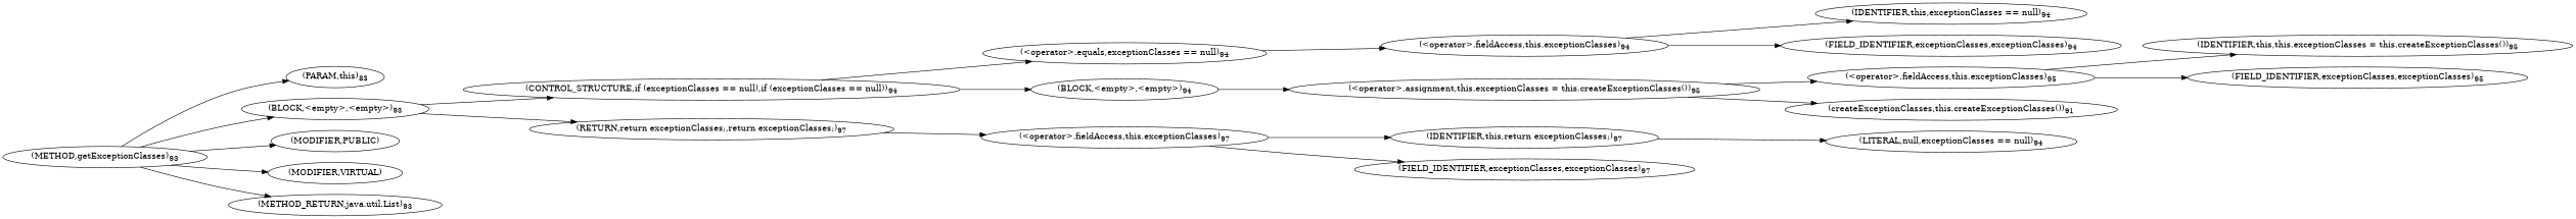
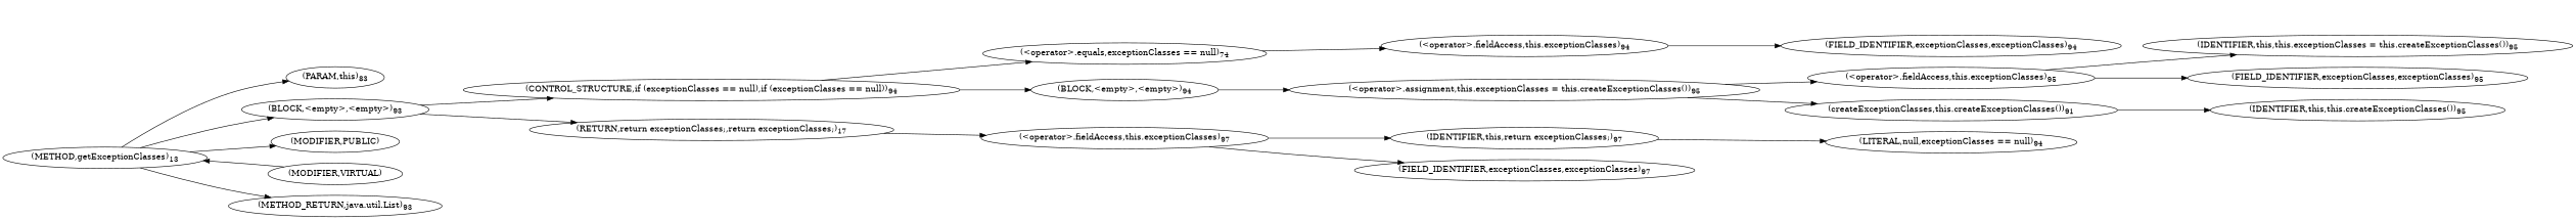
  digraph {
    rankdir=LR
-   n1 [label=<(METHOD,getExceptionClasses)<SUB>93</SUB>>]
+   n1 [label=<(METHOD,getExceptionClasses)<SUB>13</SUB>>]
    n2 [label=<(PARAM,this)<SUB>83</SUB>>]
    n3 [label=<(BLOCK,&lt;empty&gt;,&lt;empty&gt;)<SUB>93</SUB>>]
    n4 [label=<(MODIFIER,PUBLIC)>]
    n5 [label=<(MODIFIER,VIRTUAL)>]
    n6 [label=<(METHOD_RETURN,java.util.List)<SUB>93</SUB>>]
    n7 [label=<(CONTROL_STRUCTURE,if (exceptionClasses == null),if (exceptionClasses == null))<SUB>94</SUB>>]
-   n8 [label=<(RETURN,return exceptionClasses;,return exceptionClasses;)<SUB>97</SUB>>]
-   n9 [label=<(&lt;operator&gt;.equals,exceptionClasses == null)<SUB>94</SUB>>]
+   n8 [label=<(RETURN,return exceptionClasses;,return exceptionClasses;)<SUB>17</SUB>>]
+   n9 [label=<(&lt;operator&gt;.equals,exceptionClasses == null)<SUB>74</SUB>>]
    n10 [label=<(BLOCK,&lt;empty&gt;,&lt;empty&gt;)<SUB>94</SUB>>]
    n11 [label=<(&lt;operator&gt;.fieldAccess,this.exceptionClasses)<SUB>97</SUB>>]
    n12 [label=<(&lt;operator&gt;.fieldAccess,this.exceptionClasses)<SUB>94</SUB>>]
    n13 [label=<(&lt;operator&gt;.assignment,this.exceptionClasses = this.createExceptionClasses())<SUB>95</SUB>>]
-   n14 [label=<(IDENTIFIER,this,exceptionClasses == null)<SUB>94</SUB>>]
    n15 [label=<(FIELD_IDENTIFIER,exceptionClasses,exceptionClasses)<SUB>94</SUB>>]
    n16 [label=<(LITERAL,null,exceptionClasses == null)<SUB>94</SUB>>]
    n17 [label=<(&lt;operator&gt;.fieldAccess,this.exceptionClasses)<SUB>95</SUB>>]
    n18 [label=<(createExceptionClasses,this.createExceptionClasses())<SUB>91</SUB>>]
    n19 [label=<(IDENTIFIER,this,this.exceptionClasses = this.createExceptionClasses())<SUB>95</SUB>>]
    n20 [label=<(FIELD_IDENTIFIER,exceptionClasses,exceptionClasses)<SUB>95</SUB>>]
+   n21 [label=<(IDENTIFIER,this,this.createExceptionClasses())<SUB>95</SUB>>]
    n22 [label=<(IDENTIFIER,this,return exceptionClasses;)<SUB>97</SUB>>]
    n23 [label=<(FIELD_IDENTIFIER,exceptionClasses,exceptionClasses)<SUB>97</SUB>>]
    n1 -> n2
    n1 -> n3
    n1 -> n4
-   n1 -> n5
+   n5 -> n1
    n1 -> n6
    n3 -> n7
    n3 -> n8
    n7 -> n9
    n7 -> n10
    n8 -> n11
    n9 -> n12
    n10 -> n13
    n11 -> n22
    n11 -> n23
-   n12 -> n14
    n12 -> n15
    n13 -> n17
    n13 -> n18
    n17 -> n19
    n17 -> n20
+   n18 -> n21
    n22 -> n16
  }
